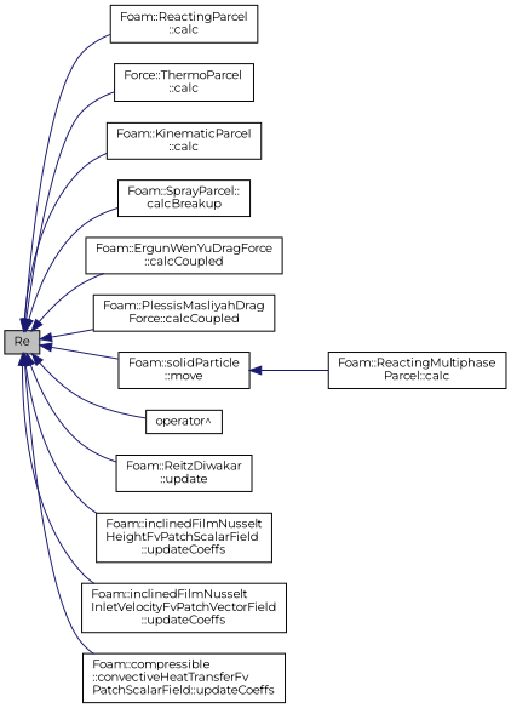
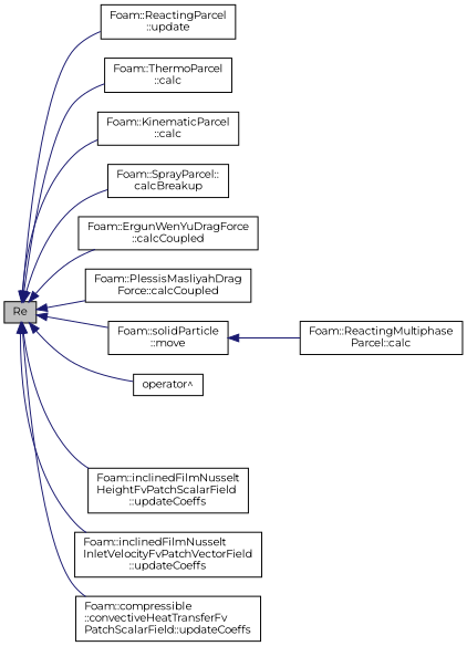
  digraph {
    fontname=Montserrat
    rankdir=LR
    node [color=black fontname=Montserrat fontsize=10 shape=record]
    edge [color=midnightblue dir=back fontname=Montserrat fontsize=10 labelfontname=Helvetica labelfontsize=10 style=solid]
    n1 [fillcolor=grey75 fontcolor=black height=0.2 label=Re style=filled width=0.4]
-   n2 [height=0.2 label="Foam::ReactingParcel\l::calc" width=0.4]
-   n3 [height=0.2 label="Force::ThermoParcel\l::calc" width=0.4]
+   n2 [height=0.2 label="Foam::ReactingParcel\l::update" width=0.4]
+   n3 [height=0.2 label="Foam::ThermoParcel\l::calc" width=0.4]
    n4 [height=0.2 label="Foam::KinematicParcel\l::calc" width=0.4]
    n5 [height=0.2 label="Foam::SprayParcel::\lcalcBreakup" width=0.4]
    n6 [height=0.2 label="Foam::ErgunWenYuDragForce\l::calcCoupled" width=0.4]
    n7 [height=0.2 label="Foam::PlessisMasliyahDrag\lForce::calcCoupled" width=0.4]
    n8 [height=0.2 label="Foam::solidParticle\l::move" width=0.4]
    n9 [height=0.2 label="operator^" width=0.4]
-   n10 [height=0.2 label="Foam::ReitzDiwakar\l::update" width=0.4]
    n11 [height=0.2 label="Foam::inclinedFilmNusselt\lHeightFvPatchScalarField\l::updateCoeffs" width=0.4]
    n12 [height=0.2 label="Foam::inclinedFilmNusselt\lInletVelocityFvPatchVectorField\l::updateCoeffs" width=0.4]
    n13 [height=0.2 label="Foam::compressible\l::convectiveHeatTransferFv\lPatchScalarField::updateCoeffs" width=0.4]
    n14 [height=0.2 label="Foam::ReactingMultiphase\lParcel::calc" width=0.4]
    n1 -> n2
    n1 -> n3
    n1 -> n4
    n1 -> n5
    n1 -> n6
    n1 -> n7
    n1 -> n8
    n1 -> n9
-   n1 -> n10
    n1 -> n11
    n1 -> n12
    n1 -> n13
    n8 -> n14
  }
